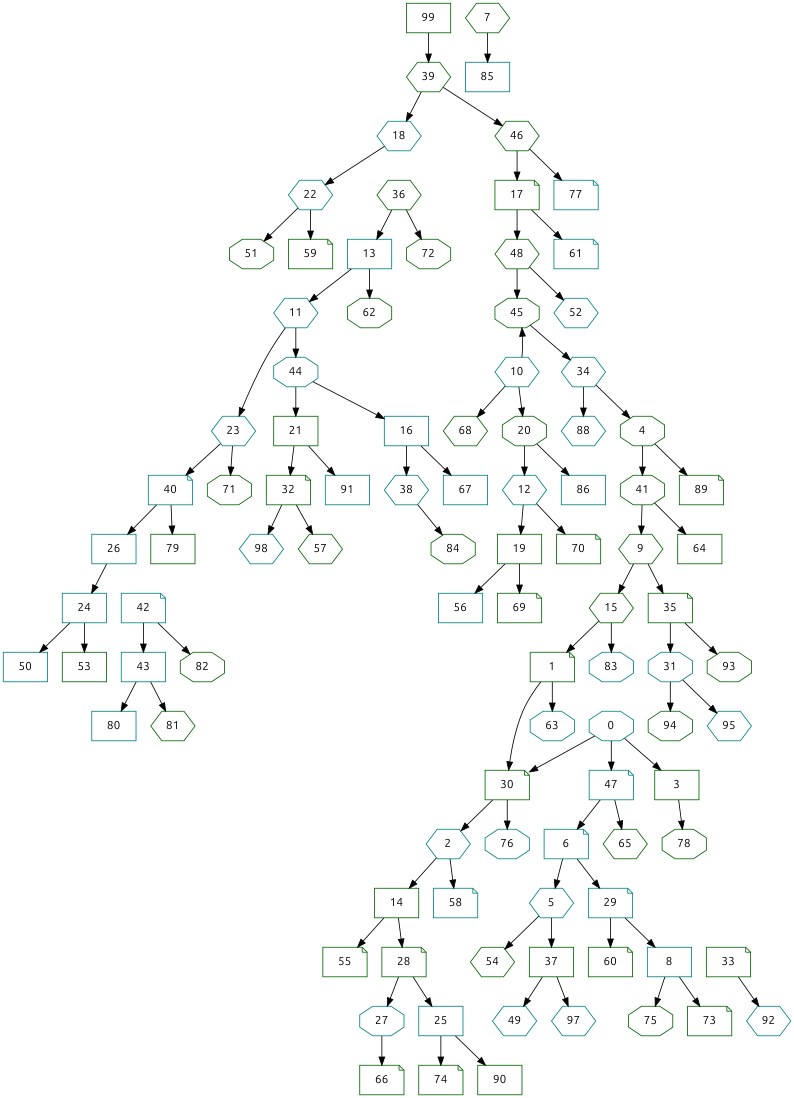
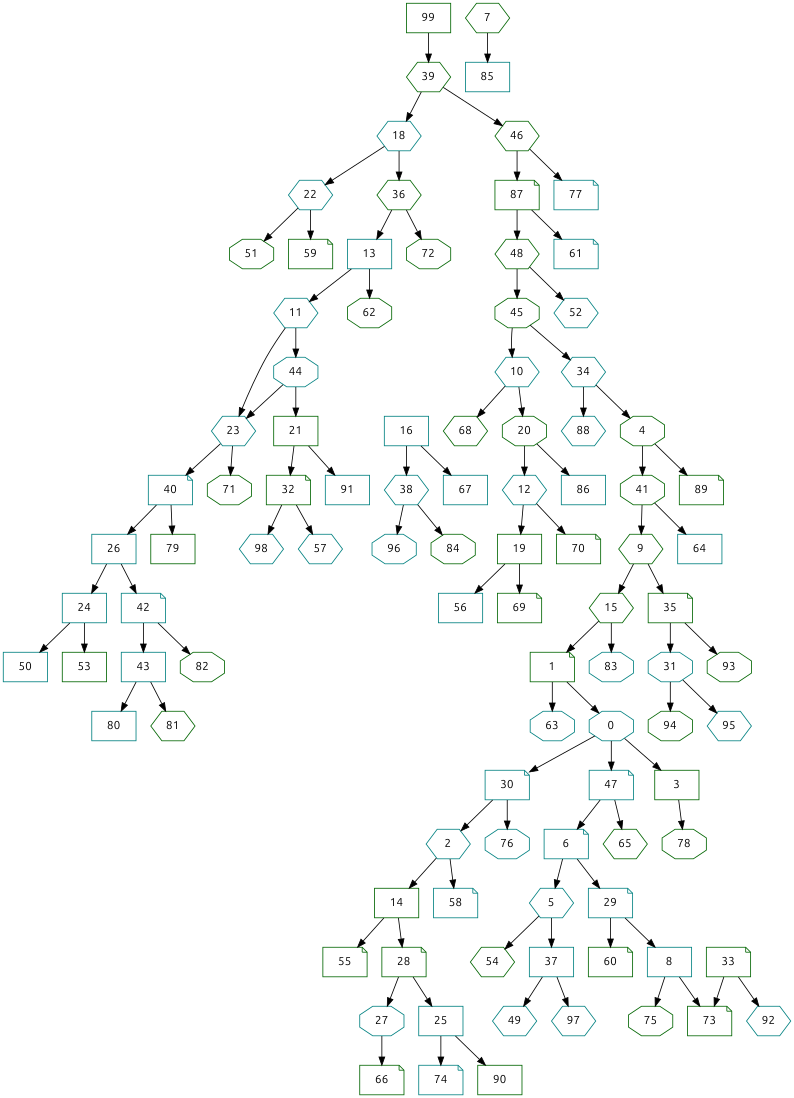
  digraph {
    fontname=Ubuntu
    node [color=teal fontname=Ubuntu shape=hexagon]
    edge [fontname=Ubuntu]
    n1 [label=0 shape=octagon]
    n2 [color=darkgreen label=3 shape=box]
-   n3 [color=darkgreen label=30 shape=note]
+   n3 [label=30 shape=note]
    n4 [label=47 shape=note]
    n5 [color=darkgreen label=78 shape=octagon]
    n6 [label=2]
    n7 [label=76 shape=octagon]
    n8 [color=darkgreen label=1 shape=note]
    n9 [label=63 shape=octagon]
    n10 [color=darkgreen label=14 shape=box]
    n11 [label=58 shape=note]
    n12 [color=darkgreen label=28 shape=note]
    n13 [color=darkgreen label=55 shape=note]
    n14 [label=6 shape=note]
    n15 [color=darkgreen label=65]
    n16 [color=darkgreen label=4 shape=octagon]
    n17 [color=darkgreen label=41 shape=octagon]
    n18 [color=darkgreen label=89 shape=note]
    n19 [color=darkgreen label=9]
-   n20 [color=darkgreen label=64 shape=box]
+   n20 [label=64 shape=box]
    n21 [label=5]
-   n22 [color=darkgreen label=37 shape=box]
+   n22 [label=37 shape=box]
    n23 [color=darkgreen label=54]
    n24 [label=97]
    n25 [label=49]
    n26 [label=29 shape=note]
    n27 [label=8 shape=box]
    n28 [color=darkgreen label=60 shape=note]
    n29 [color=darkgreen label=7]
    n30 [label=85 shape=box]
    n31 [color=darkgreen label=75 shape=octagon]
    n32 [color=darkgreen label=73 shape=note]
    n33 [color=darkgreen label=33 shape=note]
    n34 [label=92]
    n35 [color=darkgreen label=15]
    n36 [color=darkgreen label=35 shape=note]
    n37 [label=83 shape=octagon]
    n38 [label=31 shape=octagon]
    n39 [color=darkgreen label=93 shape=octagon]
    n40 [label=10]
    n41 [color=darkgreen label=20 shape=octagon]
    n42 [color=darkgreen label=68]
    n43 [label=12]
    n44 [label=86 shape=box]
    n45 [label=11]
    n46 [label=23]
    n47 [label=44 shape=octagon]
    n48 [label=40 shape=note]
    n49 [color=darkgreen label=71 shape=octagon]
    n50 [label=16 shape=box]
    n51 [color=darkgreen label=21 shape=box]
    n52 [color=darkgreen label=19 shape=box]
    n53 [color=darkgreen label=70 shape=note]
    n54 [label=56 shape=box]
    n55 [color=darkgreen label=69 shape=note]
    n56 [label=13 shape=box]
    n57 [color=darkgreen label=62 shape=octagon]
    n58 [label=25 shape=box]
    n59 [label=27 shape=octagon]
    n60 [label=38]
    n61 [label=67 shape=box]
+   n62 [label=96 shape=octagon]
    n63 [color=darkgreen label=84 shape=octagon]
-   n64 [color=darkgreen label=17 shape=note]
+   n64 [color=darkgreen label=87 shape=note]
    n65 [color=darkgreen label=48]
    n66 [label=61 shape=note]
    n67 [color=darkgreen label=45 shape=octagon]
    n68 [label=52]
    n69 [label=18]
    n70 [label=22]
    n71 [color=darkgreen label=36]
    n72 [color=darkgreen label=51 shape=octagon]
    n73 [color=darkgreen label=59 shape=note]
    n74 [color=darkgreen label=72 shape=octagon]
    n75 [color=darkgreen label=32 shape=note]
    n76 [label=91 shape=box]
    n77 [label=98]
-   n78 [color=darkgreen label=57]
+   n78 [label=57]
    n79 [label=26 shape=box]
    n80 [color=darkgreen label=79 shape=box]
    n81 [label=24 shape=box]
    n82 [label=50 shape=box]
    n83 [color=darkgreen label=53 shape=box]
    n84 [color=darkgreen label=90 shape=box]
-   n85 [color=darkgreen label=74 shape=note]
+   n85 [label=74 shape=note]
    n86 [label=42 shape=note]
    n87 [label=43 shape=box]
    n88 [color=darkgreen label=82 shape=octagon]
    n89 [color=darkgreen label=66 shape=note]
    n90 [label=95]
    n91 [color=darkgreen label=94 shape=octagon]
    n92 [label=34]
    n93 [label=88]
    n94 [color=darkgreen label=39]
    n95 [color=darkgreen label=46]
    n96 [label=77 shape=note]
    n97 [color=darkgreen label=81]
    n98 [label=80 shape=box]
    n99 [color=darkgreen label=99 shape=box]
    n1 -> n2
    n1 -> n3
    n1 -> n4
    n2 -> n5
    n3 -> n6
    n3 -> n7
    n4 -> n14
    n4 -> n15
    n6 -> n10
    n6 -> n11
-   n8 -> n3
+   n8 -> n1
    n8 -> n9
    n10 -> n12
    n10 -> n13
    n12 -> n58
    n12 -> n59
    n14 -> n21
    n14 -> n26
    n16 -> n17
    n16 -> n18
    n17 -> n19
    n17 -> n20
    n19 -> n35
    n19 -> n36
    n21 -> n22
    n21 -> n23
    n22 -> n24
    n22 -> n25
    n26 -> n27
    n26 -> n28
    n27 -> n31
    n27 -> n32
    n29 -> n30
+   n33 -> n32
    n33 -> n34
    n35 -> n8
    n35 -> n37
    n36 -> n38
    n36 -> n39
    n38 -> n90
    n38 -> n91
    n40 -> n41
    n40 -> n42
    n41 -> n43
    n41 -> n44
    n43 -> n52
    n43 -> n53
    n45 -> n46
    n45 -> n47
    n46 -> n48
    n46 -> n49
-   n47 -> n50
+   n47 -> n46
    n47 -> n51
    n48 -> n79
    n48 -> n80
    n50 -> n60
    n50 -> n61
    n51 -> n75
    n51 -> n76
    n52 -> n54
    n52 -> n55
    n56 -> n45
    n56 -> n57
    n58 -> n84
    n58 -> n85
    n59 -> n89
+   n60 -> n62
    n60 -> n63
    n64 -> n65
    n64 -> n66
    n65 -> n67
    n65 -> n68
-   n40 -> n67
+   n67 -> n40
    n67 -> n92
    n69 -> n70
+   n69 -> n71
    n70 -> n72
    n70 -> n73
    n71 -> n56
    n71 -> n74
    n75 -> n77
    n75 -> n78
    n79 -> n81
+   n79 -> n86
    n81 -> n82
    n81 -> n83
    n86 -> n87
    n86 -> n88
    n87 -> n97
    n87 -> n98
    n92 -> n16
    n92 -> n93
    n94 -> n69
    n94 -> n95
    n95 -> n64
    n95 -> n96
    n99 -> n94
  }
